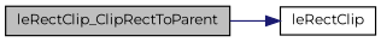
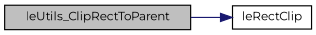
  digraph {
    rankdir=LR
    fontname=Montserrat
    node [color=black fontname=Montserrat fontsize=10 shape=record style=filled]
-   n1 [fillcolor=grey75 fontcolor=black height=0.2 label=leRectClip_ClipRectToParent width=0.4]
+   n1 [fillcolor=grey75 fontcolor=black height=0.2 label=leUtils_ClipRectToParent width=0.4]
    n2 [fillcolor=white height=0.2 label=leRectClip width=0.4]
    n1 -> n2 [color=midnightblue fontname=Montserrat fontsize=10 labelfontname=Helvetica labelfontsize=10 style=solid]
  }
